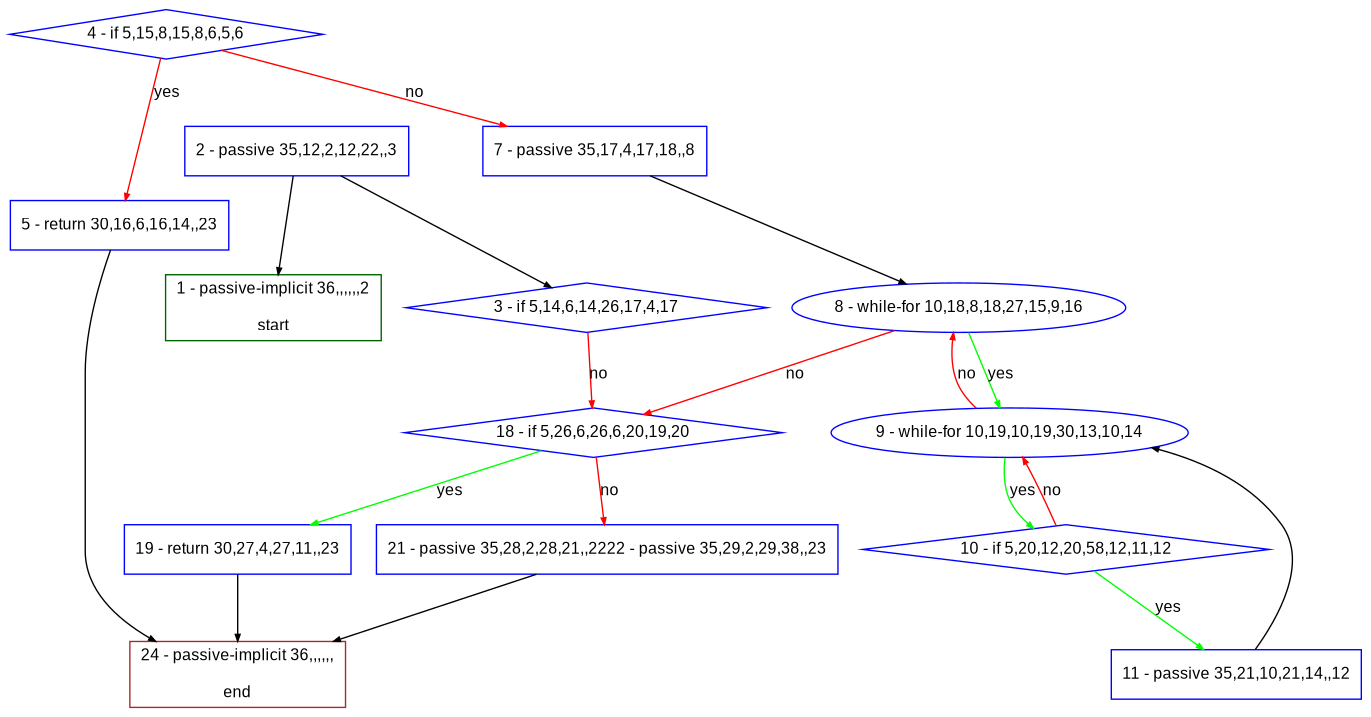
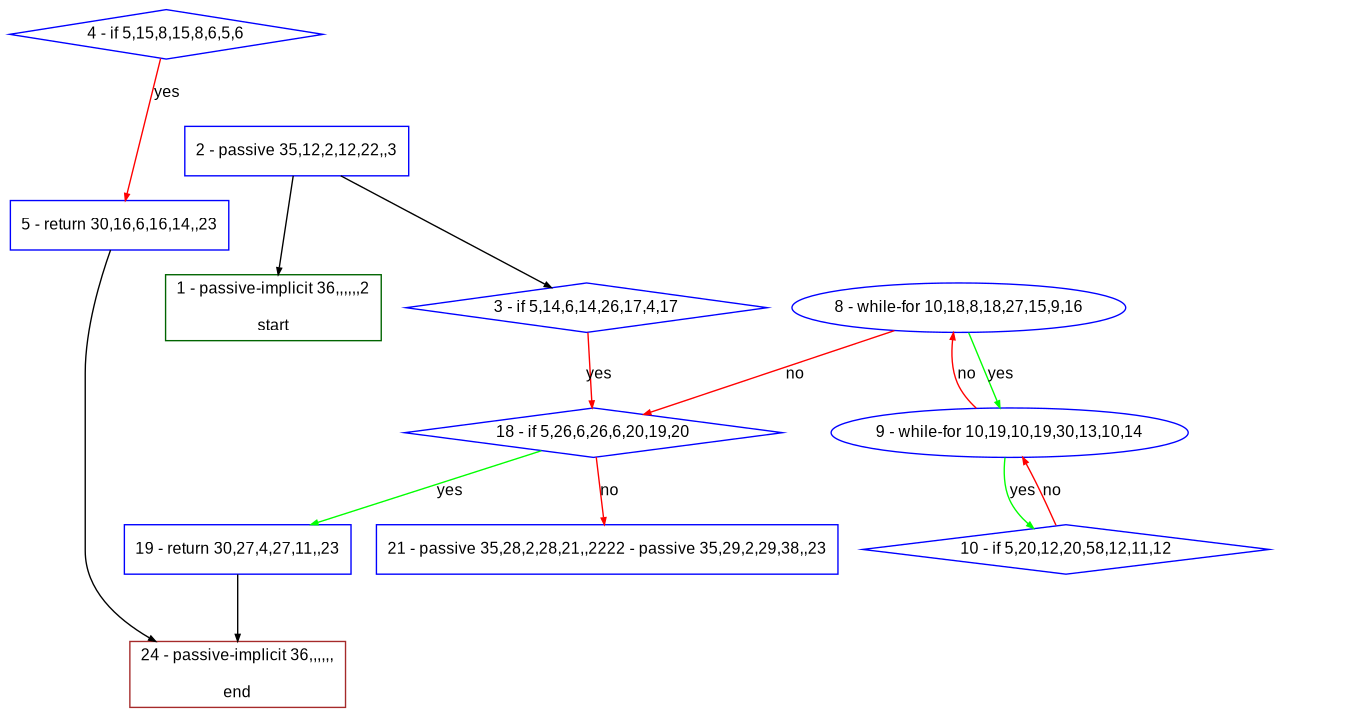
  digraph {
    bgcolor=white
    compound=true
    fillcolor="#FFFFCC"
    fontname=Arial
    fontsize=12
    pack=true
    packmode=clust
    style="rounded,filled"
    node [color="#0000ff" compound=true fillcolor="#ffffff" fixedsize=false fontname=Arial fontsize=12 node_initialized=no shape=box style=filled]
    edge [arrowhead=normal arrowsize=0.5 arrowtail=none color="#000000" compound=true dir=forward fontcolor=black fontname=Arial fontsize=12]
    n1 [label="2 - passive 35,12,2,12,22,,3"]
    n2 [label="3 - if 5,14,6,14,26,17,4,17" shape=diamond]
    n3 [color="#006400" label="1 - passive-implicit 36,,,,,,2\n\nstart"]
    n4 [label="18 - if 5,26,6,26,6,20,19,20" shape=diamond]
    n5 [label="4 - if 5,15,8,15,8,6,5,6" shape=diamond]
    n6 [label="5 - return 30,16,6,16,14,,23"]
-   n7 [label="7 - passive 35,17,4,17,18,,8"]
    n8 [label="19 - return 30,27,4,27,11,,23"]
    n9 [label="21 - passive 35,28,2,28,21,,2222 - passive 35,29,2,29,38,,23"]
    n10 [color="#a52a2a" label="24 - passive-implicit 36,,,,,,\n\nend"]
    n11 [label="8 - while-for 10,18,8,18,27,15,9,16" shape=oval]
    n12 [label="9 - while-for 10,19,10,19,30,13,10,14" shape=oval]
    n13 [label="10 - if 5,20,12,20,58,12,11,12" shape=diamond]
-   n14 [label="11 - passive 35,21,10,21,14,,12"]
    n1 -> n2
    n1 -> n3
-   n2 -> n4 [color="#ff0000" label=no]
+   n2 -> n4 [color="#ff0000" label=yes]
    n4 -> n8 [color="#00ff00" label=yes]
    n4 -> n9 [color="#ff0000" label=no]
    n5 -> n6 [color="#ff0000" label=yes]
-   n5 -> n7 [color="#ff0000" label=no]
    n6 -> n10
-   n7 -> n11
    n8 -> n10
-   n9 -> n10
    n11 -> n4 [color="#ff0000" label=no]
    n11 -> n12 [color="#00ff00" label=yes]
    n12 -> n11 [color="#ff0000" label=no]
    n12 -> n13 [color="#00ff00" label=yes]
    n13 -> n12 [color="#ff0000" label=no]
-   n13 -> n14 [color="#00ff00" label=yes]
-   n14 -> n12
  }
